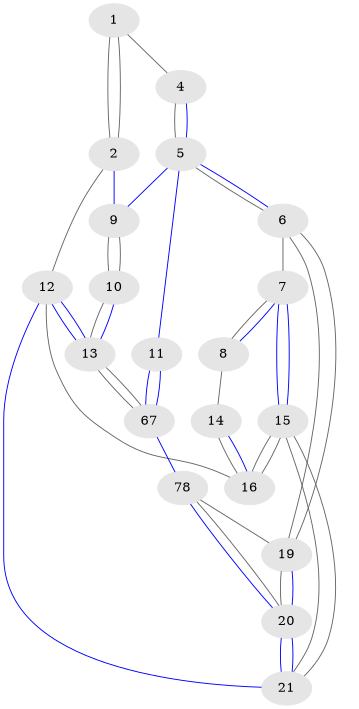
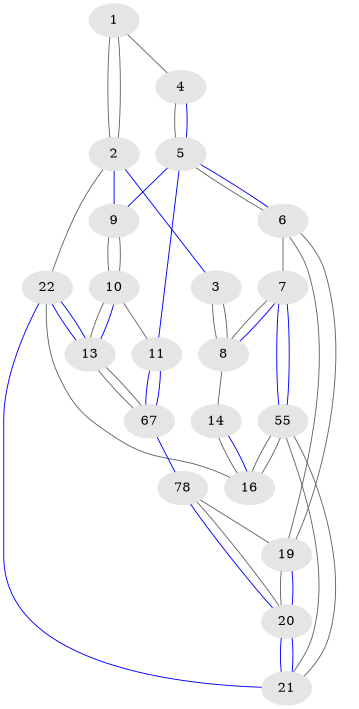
  graph {
    node [color=gray90 style=filled]
    edge [color=gray40]
    1
    2
    4
+   3
    9
-   12
+   12 [label=22]
    5
    8
    10
    13
    16
    21
    14
    6
    11
    7
    19
    n18 [label=67]
-   15
+   15 [label=55]
    20
    n21 [label=78]
    1 -- 2
    1 -- 2
    1 -- 4
+   2 -- 3 [color=blue]
    2 -- 9 [color=blue]
    2 -- 12
    4 -- 5
    4 -- 5 [color=blue]
+   3 -- 8
+   3 -- 8
    9 -- 10
    9 -- 10
    12 -- 13 [color=blue]
    12 -- 13 [color=blue]
    12 -- 16
    12 -- 21 [color=blue]
    5 -- 9 [color=blue]
    5 -- 6
    5 -- 6 [color=blue]
    5 -- 11 [color=blue]
    8 -- 14
    10 -- 13
    10 -- 13 [color=blue]
+   10 -- 11
    13 -- n18
    13 -- n18
    14 -- 16
    14 -- 16 [color=blue]
    6 -- 7
    6 -- 19
    6 -- 19
    11 -- n18 [color=blue]
    11 -- n18 [color=blue]
    7 -- 8
    7 -- 8 [color=blue]
    7 -- 15 [color=blue]
    7 -- 15 [color=blue]
    19 -- 20
    19 -- 20 [color=blue]
    n18 -- n21 [color=blue]
    15 -- 16
    15 -- 16
    15 -- 21
    15 -- 21
    20 -- 21 [color=blue]
    20 -- 21 [color=blue]
    n21 -- 19
    n21 -- 20 [color=blue]
    n21 -- 20
  }
